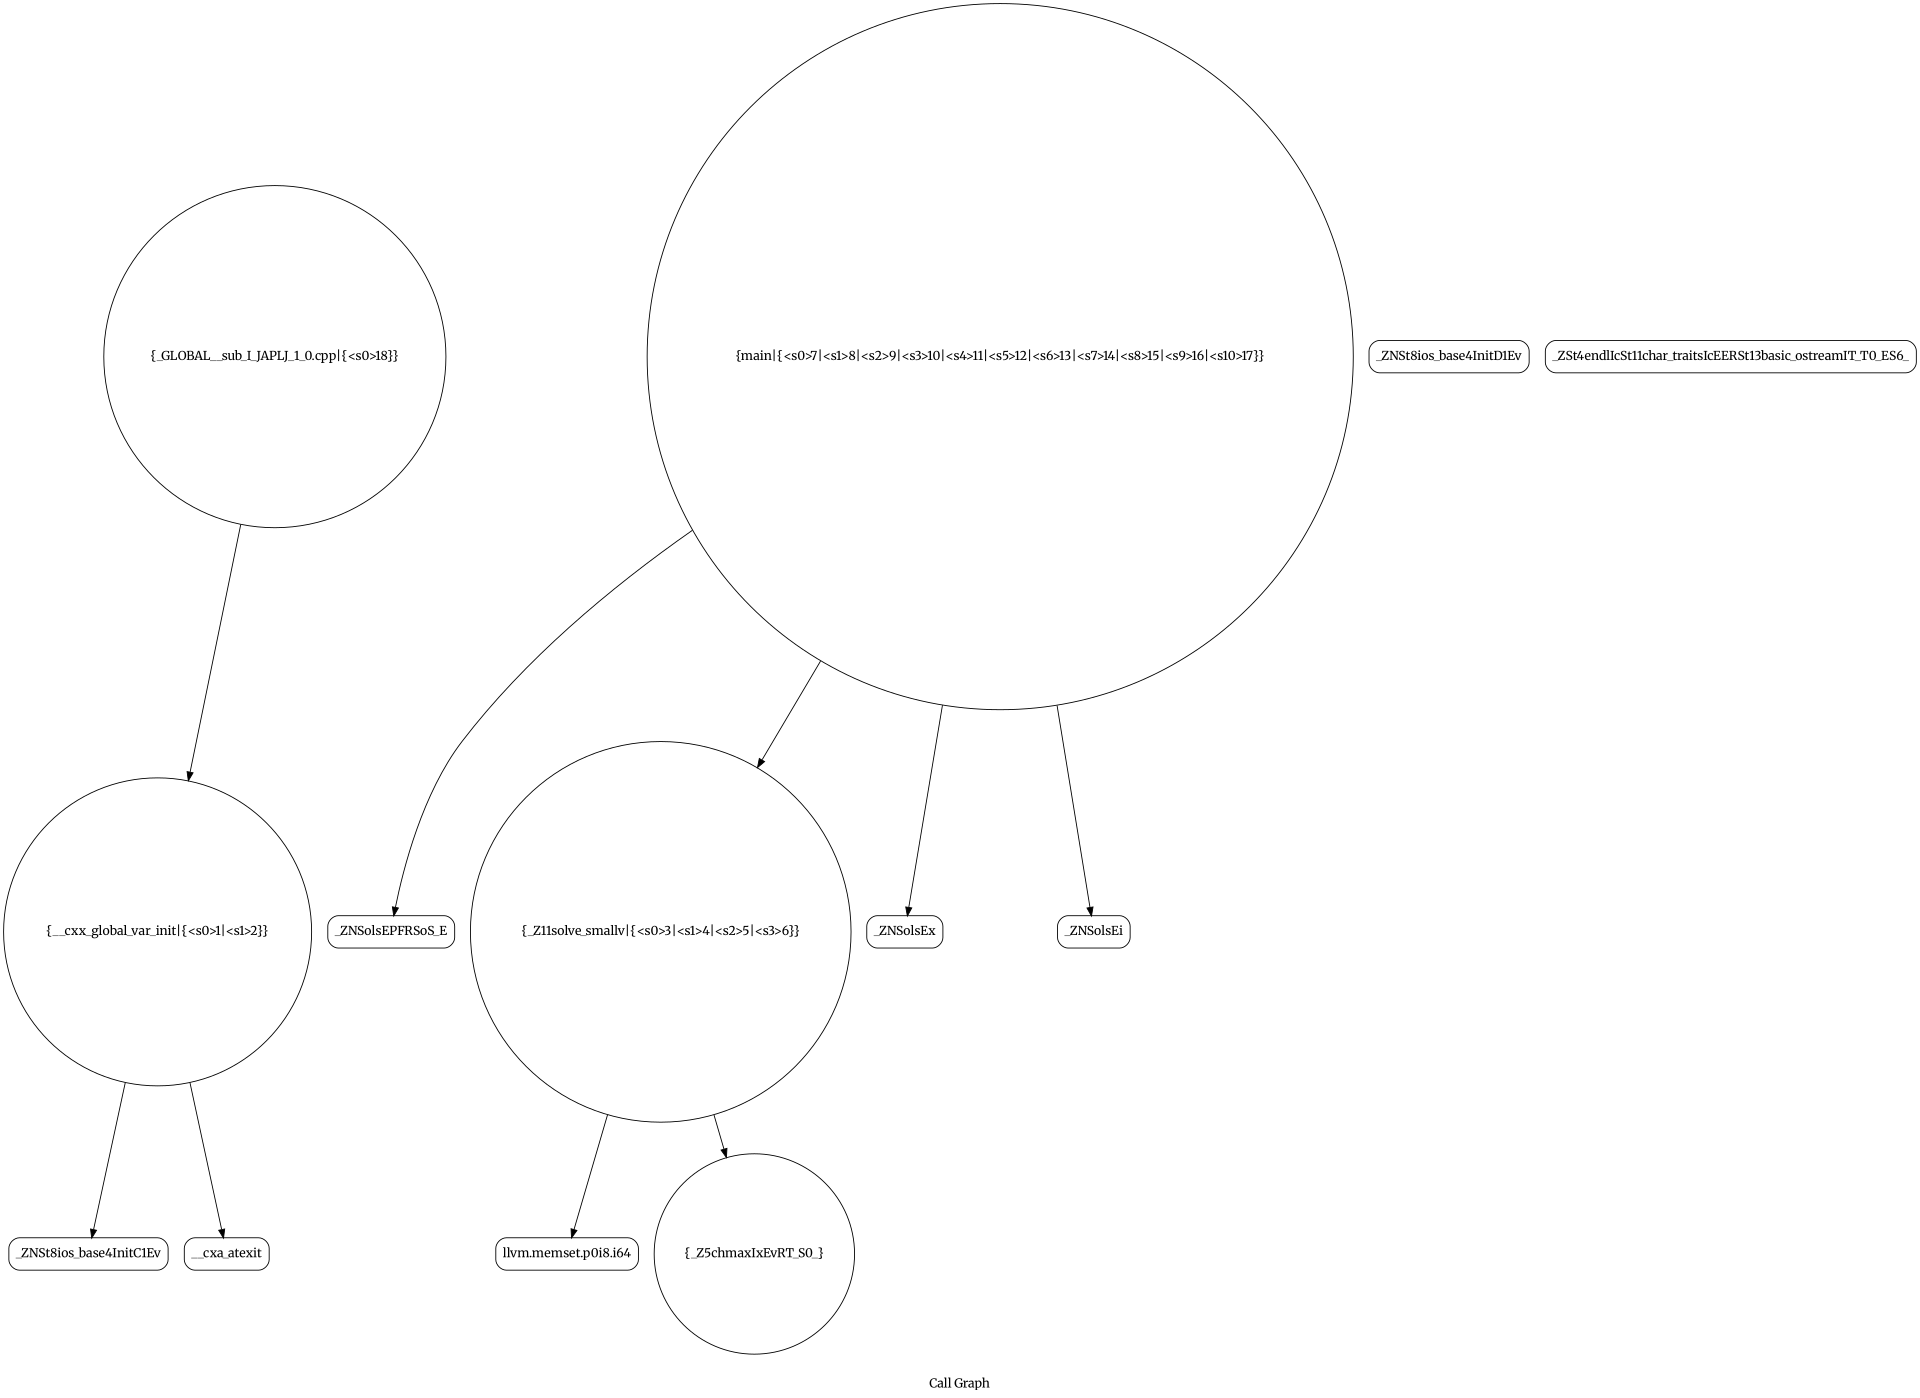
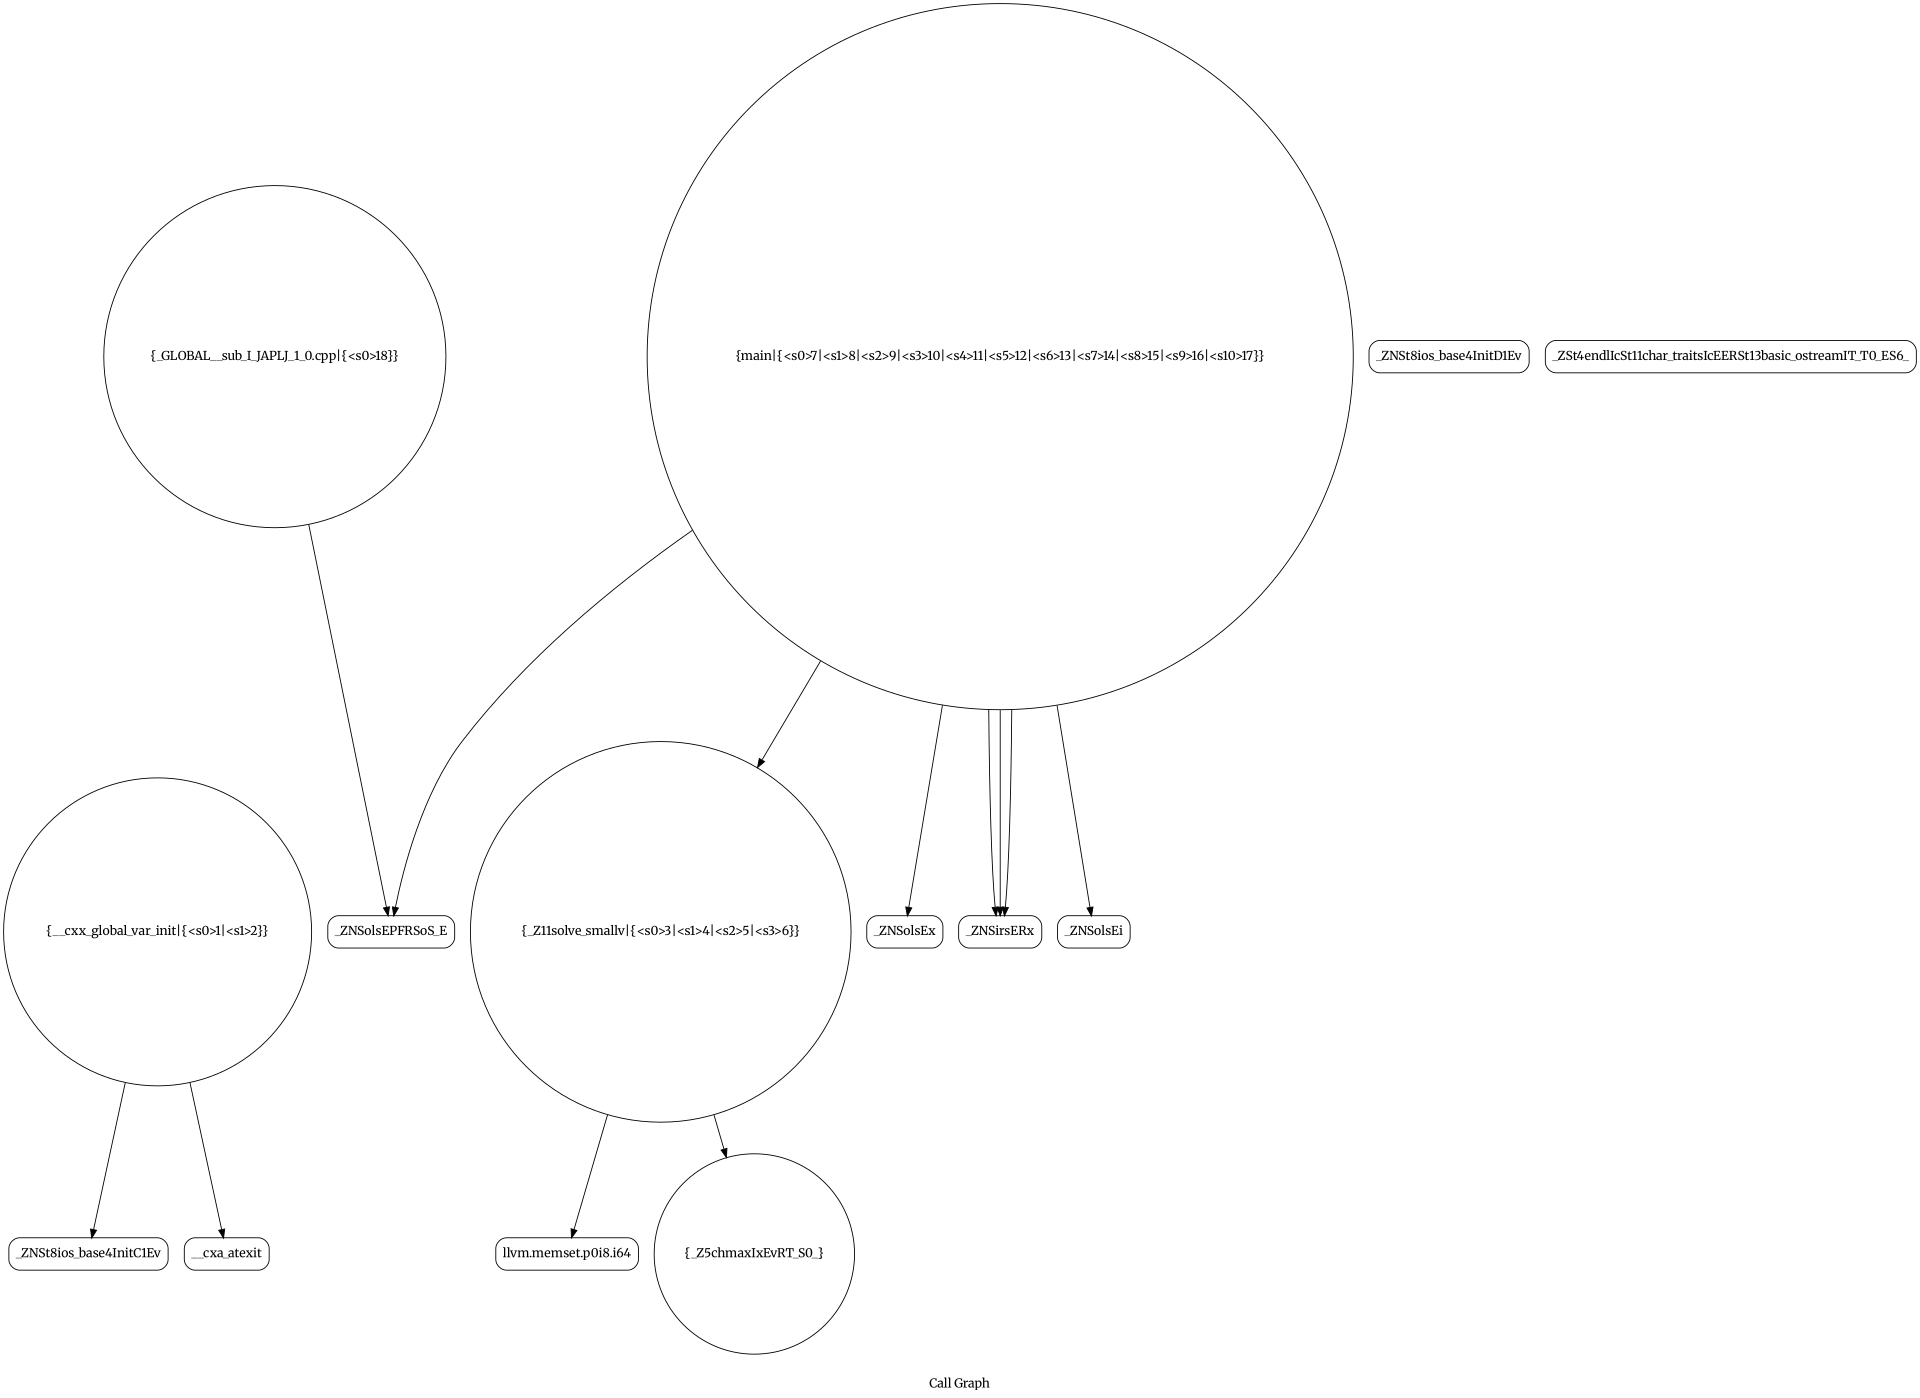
  digraph {
    fontname=Merriweather
    label="Call Graph"
    node [fontname=Merriweather shape=Mrecord]
    edge [color=black fontname=Merriweather tailport=s0]
    n1 [label="{__cxx_global_var_init|{<s0>1|<s1>2}}" shape=circle]
    n2 [label="{_ZNSt8ios_base4InitC1Ev}"]
    n3 [label="{__cxa_atexit}"]
    n4 [label="{_ZNSolsEPFRSoS_E}"]
    n5 [label="{_ZNSt8ios_base4InitD1Ev}"]
    n6 [label="{_GLOBAL__sub_I_JAPLJ_1_0.cpp|{<s0>18}}" shape=circle]
    n7 [label="{_Z11solve_smallv|{<s0>3|<s1>4|<s2>5|<s3>6}}" shape=circle]
    n8 [label="{llvm.memset.p0i8.i64}"]
    n9 [label="{_Z5chmaxIxEvRT_S0_}" shape=circle]
    n10 [label="{_ZNSolsEx}"]
    n11 [label="{main|{<s0>7|<s1>8|<s2>9|<s3>10|<s4>11|<s5>12|<s6>13|<s7>14|<s8>15|<s9>16|<s10>17}}" shape=circle]
+   n12 [label="{_ZNSirsERx}"]
    n13 [label="{_ZNSolsEi}"]
    n14 [label="{_ZSt4endlIcSt11char_traitsIcEERSt13basic_ostreamIT_T0_ES6_}"]
    n1 -> n2
    n1 -> n3 [tailport=s1]
-   n6 -> n1
+   n6 -> n4
    n7 -> n8
    n7 -> n9 [tailport=s2]
    n11 -> n4 [tailport=s10]
    n11 -> n7 [tailport=s5]
    n11 -> n10 [tailport=s9]
+   n11 -> n12 [tailport=s1]
+   n11 -> n12 [tailport=s2]
+   n11 -> n12 [tailport=s4]
    n11 -> n13 [tailport=s7]
  }
